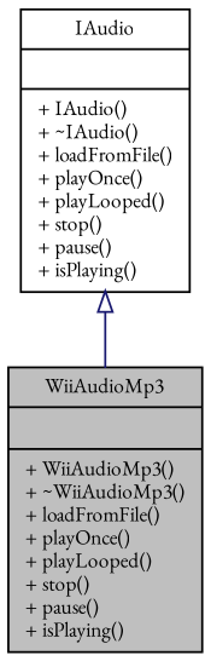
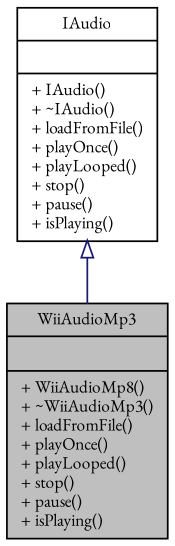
  digraph {
    fontname="EB Garamond"
    node [color=black fontname="EB Garamond" fontsize=10 shape=record style=filled]
-   n1 [fillcolor=grey75 fontcolor=black height=0.2 label="{WiiAudioMp3\n||+ WiiAudioMp3()\l+ ~WiiAudioMp3()\l+ loadFromFile()\l+ playOnce()\l+ playLooped()\l+ stop()\l+ pause()\l+ isPlaying()\l}" width=0.4]
+   n1 [fillcolor=grey75 fontcolor=black height=0.2 label="{WiiAudioMp3\n||+ WiiAudioMp8()\l+ ~WiiAudioMp3()\l+ loadFromFile()\l+ playOnce()\l+ playLooped()\l+ stop()\l+ pause()\l+ isPlaying()\l}" width=0.4]
    n2 [fillcolor=white height=0.2 label="{IAudio\n||+ IAudio()\l+ ~IAudio()\l+ loadFromFile()\l+ playOnce()\l+ playLooped()\l+ stop()\l+ pause()\l+ isPlaying()\l}" width=0.4]
    n2 -> n1 [arrowtail=onormal color=midnightblue dir=back fontname="EB Garamond" fontsize=10 labelfontname=Helvetica labelfontsize=10 style=solid]
  }
